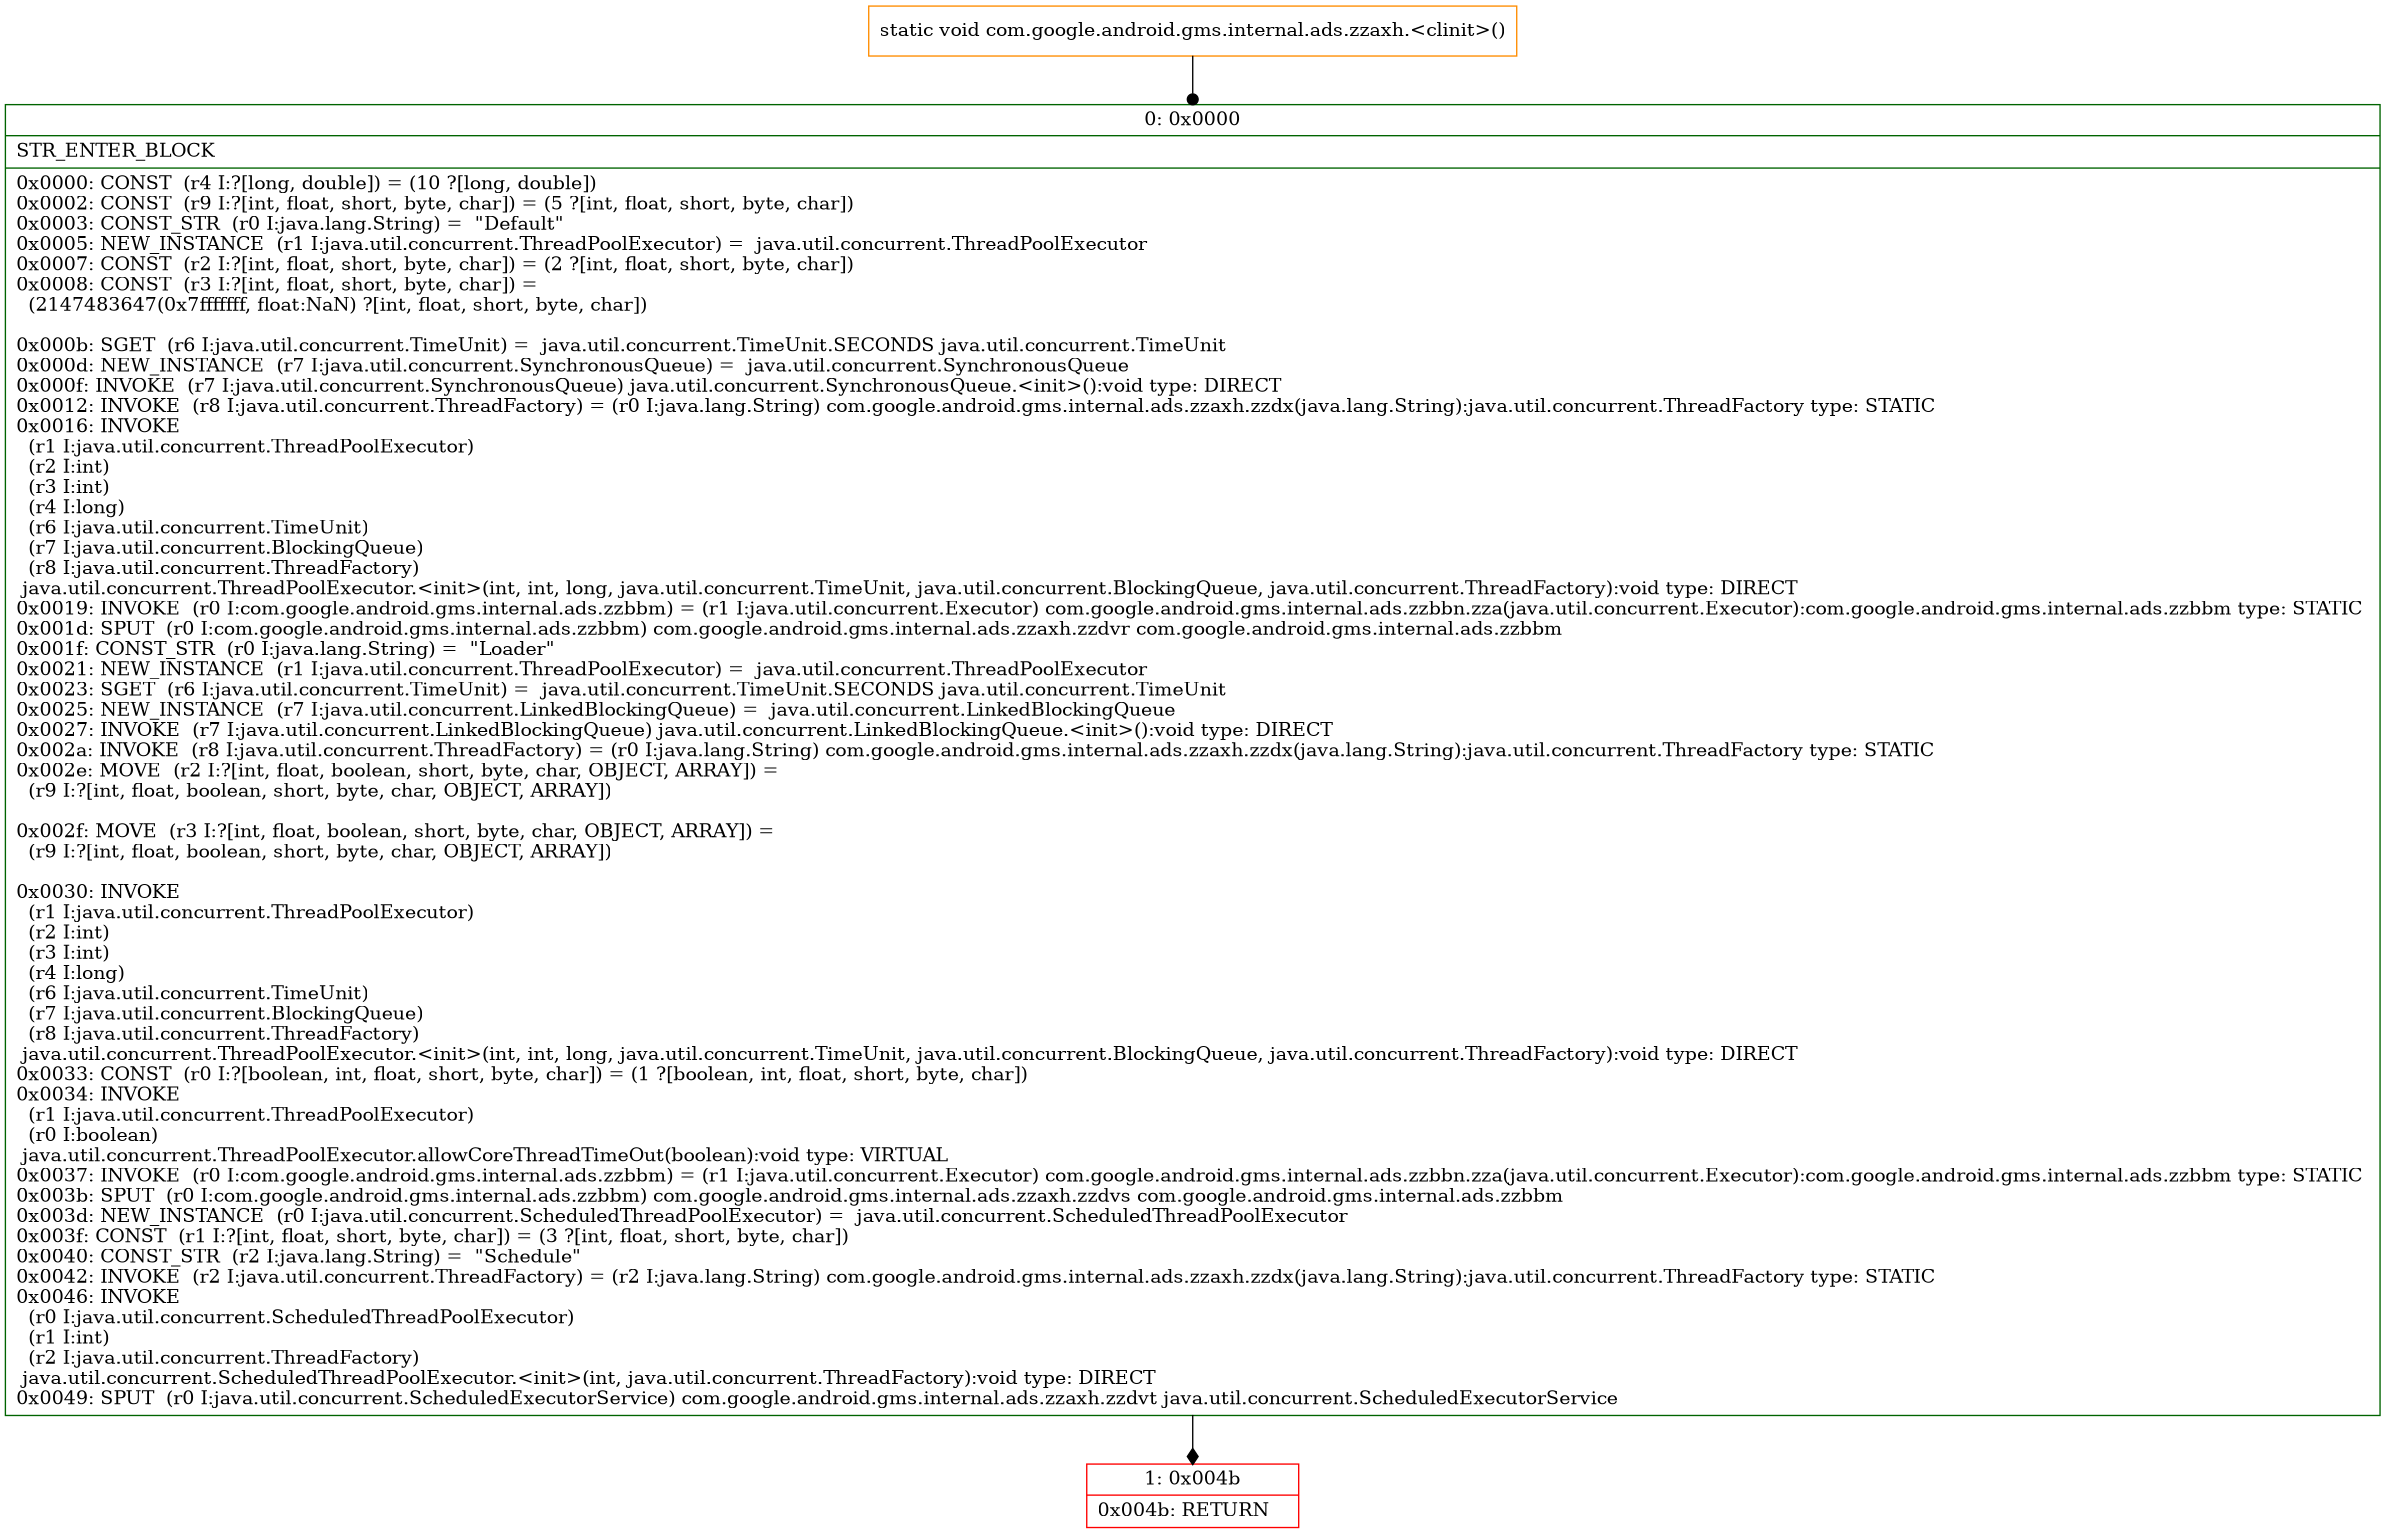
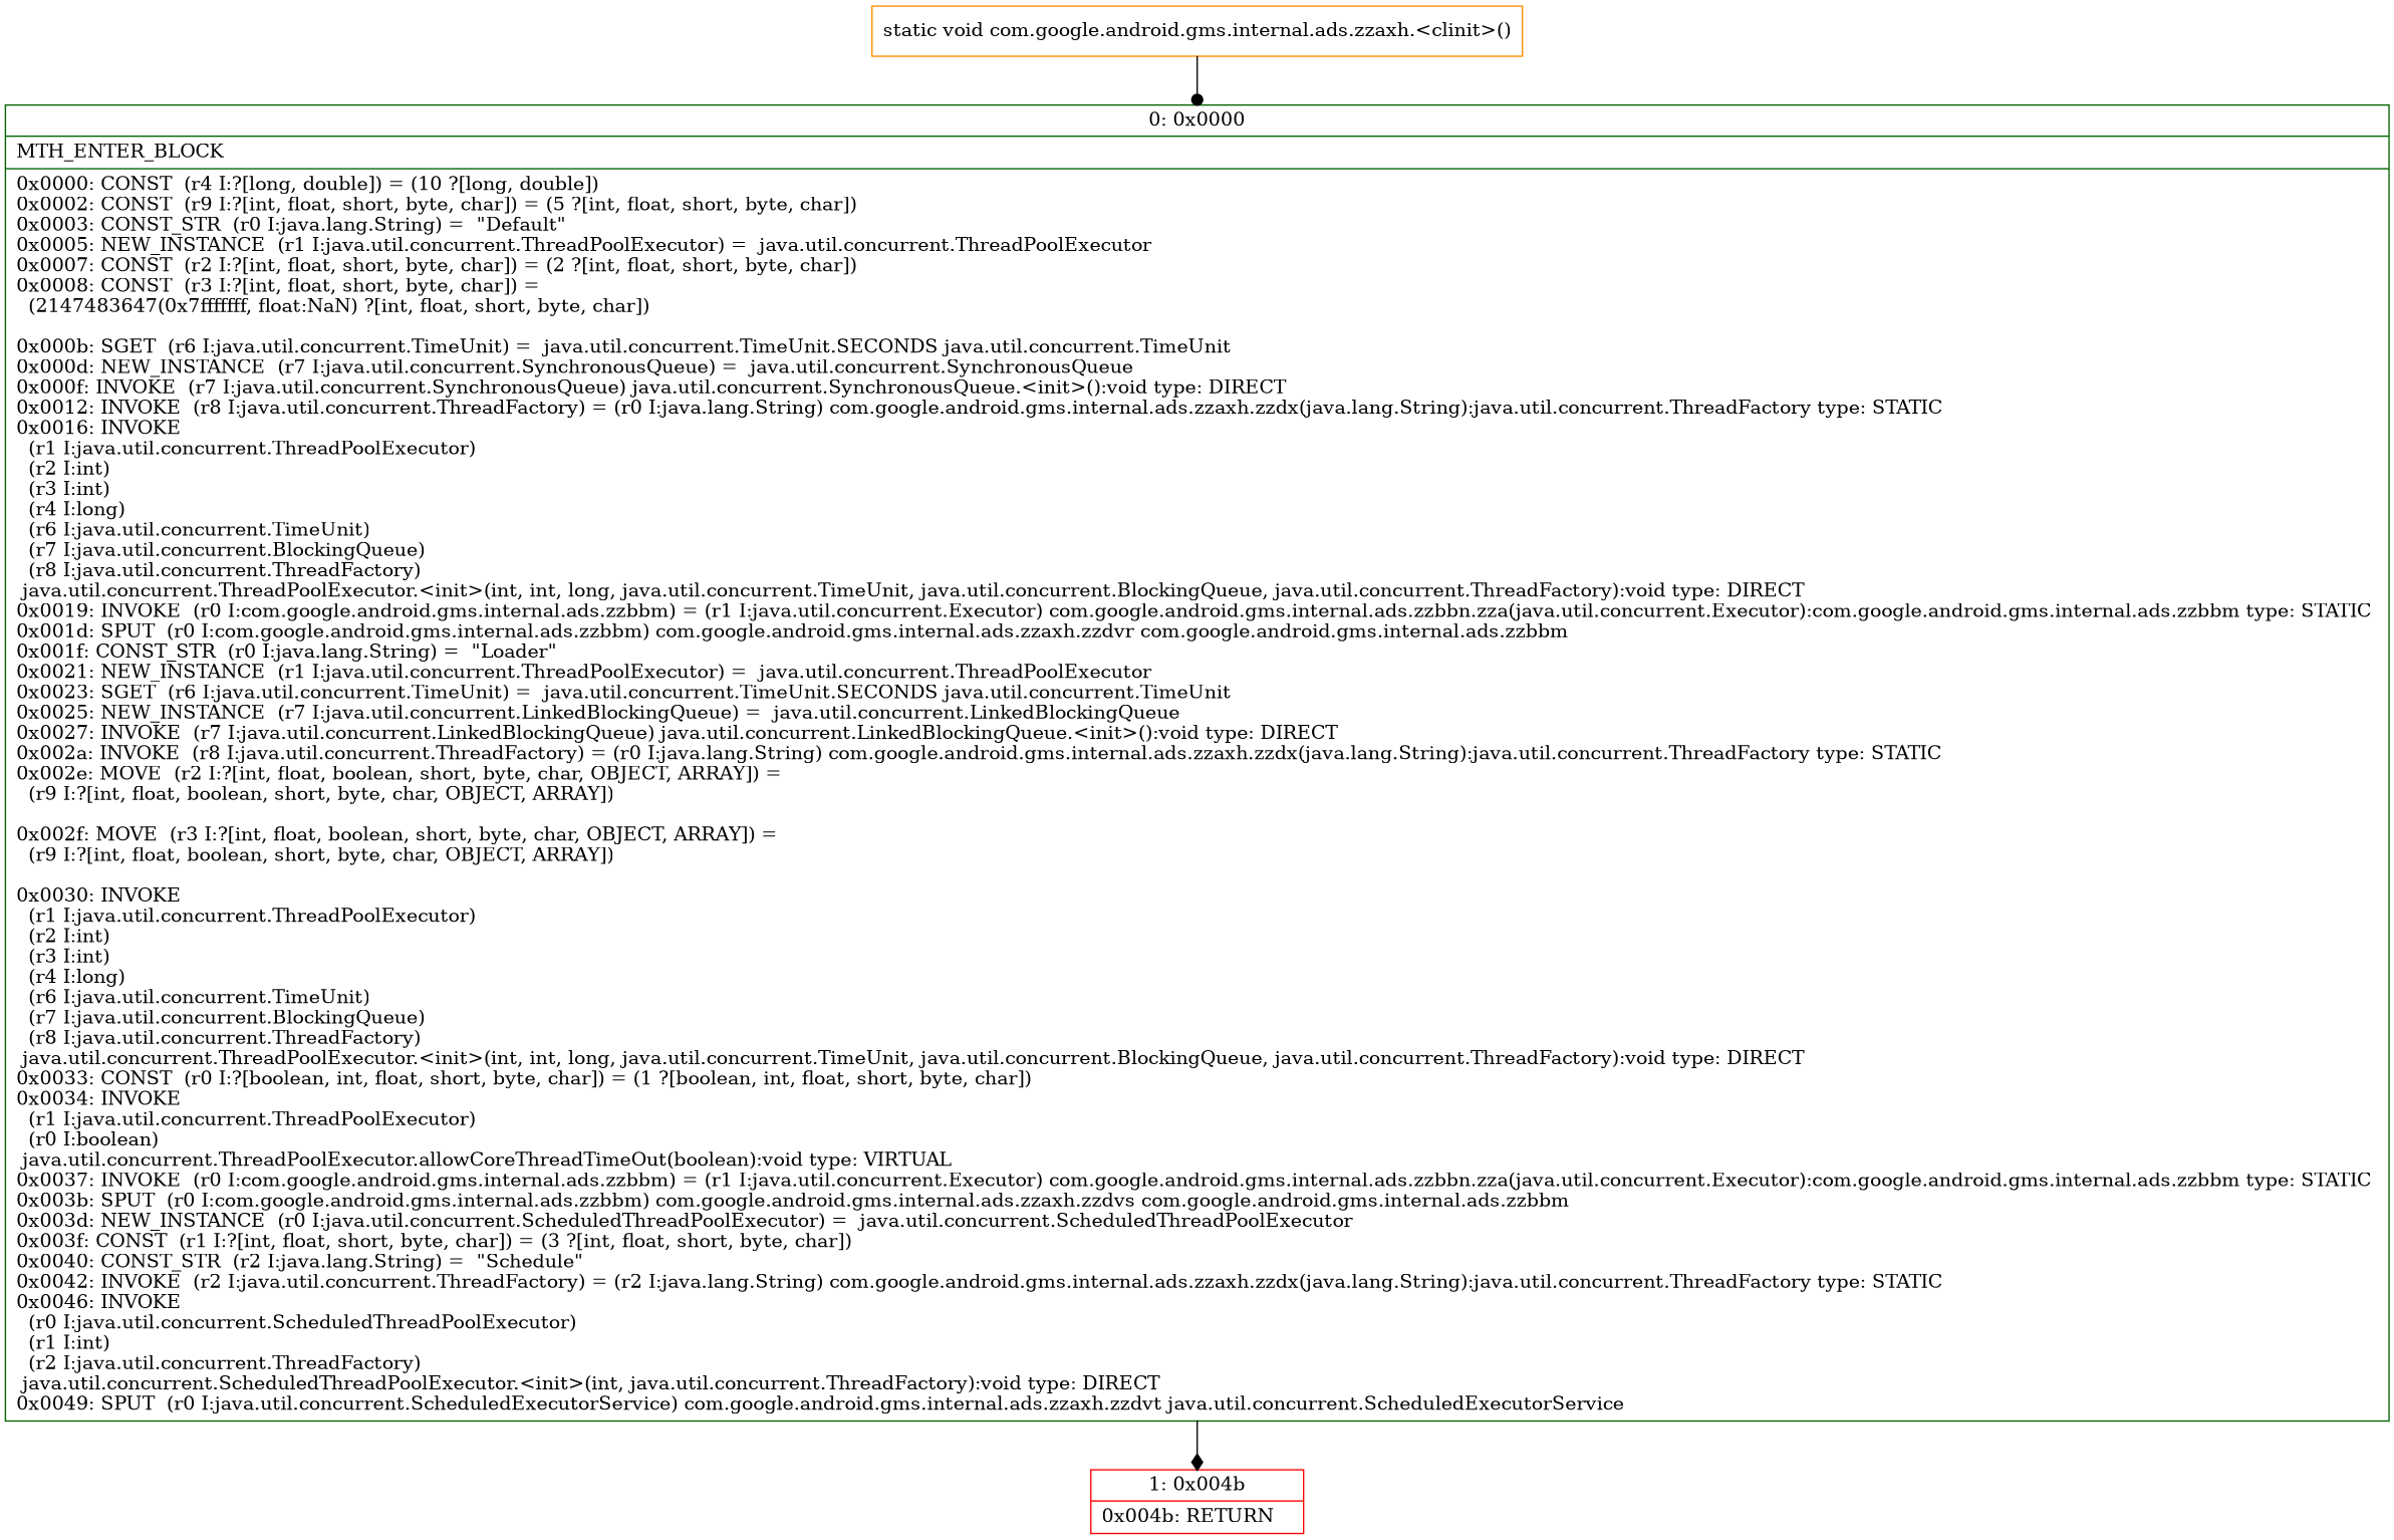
  digraph {
    node [shape=record]
-   n1 [label="{0\:\ 0x0000|STR_ENTER_BLOCK\l|0x0000: CONST  (r4 I:?[long, double]) = (10 ?[long, double]) \l0x0002: CONST  (r9 I:?[int, float, short, byte, char]) = (5 ?[int, float, short, byte, char]) \l0x0003: CONST_STR  (r0 I:java.lang.String) =  \"Default\" \l0x0005: NEW_INSTANCE  (r1 I:java.util.concurrent.ThreadPoolExecutor) =  java.util.concurrent.ThreadPoolExecutor \l0x0007: CONST  (r2 I:?[int, float, short, byte, char]) = (2 ?[int, float, short, byte, char]) \l0x0008: CONST  (r3 I:?[int, float, short, byte, char]) = \l  (2147483647(0x7fffffff, float:NaN) ?[int, float, short, byte, char])\l \l0x000b: SGET  (r6 I:java.util.concurrent.TimeUnit) =  java.util.concurrent.TimeUnit.SECONDS java.util.concurrent.TimeUnit \l0x000d: NEW_INSTANCE  (r7 I:java.util.concurrent.SynchronousQueue) =  java.util.concurrent.SynchronousQueue \l0x000f: INVOKE  (r7 I:java.util.concurrent.SynchronousQueue) java.util.concurrent.SynchronousQueue.\<init\>():void type: DIRECT \l0x0012: INVOKE  (r8 I:java.util.concurrent.ThreadFactory) = (r0 I:java.lang.String) com.google.android.gms.internal.ads.zzaxh.zzdx(java.lang.String):java.util.concurrent.ThreadFactory type: STATIC \l0x0016: INVOKE  \l  (r1 I:java.util.concurrent.ThreadPoolExecutor)\l  (r2 I:int)\l  (r3 I:int)\l  (r4 I:long)\l  (r6 I:java.util.concurrent.TimeUnit)\l  (r7 I:java.util.concurrent.BlockingQueue)\l  (r8 I:java.util.concurrent.ThreadFactory)\l java.util.concurrent.ThreadPoolExecutor.\<init\>(int, int, long, java.util.concurrent.TimeUnit, java.util.concurrent.BlockingQueue, java.util.concurrent.ThreadFactory):void type: DIRECT \l0x0019: INVOKE  (r0 I:com.google.android.gms.internal.ads.zzbbm) = (r1 I:java.util.concurrent.Executor) com.google.android.gms.internal.ads.zzbbn.zza(java.util.concurrent.Executor):com.google.android.gms.internal.ads.zzbbm type: STATIC \l0x001d: SPUT  (r0 I:com.google.android.gms.internal.ads.zzbbm) com.google.android.gms.internal.ads.zzaxh.zzdvr com.google.android.gms.internal.ads.zzbbm \l0x001f: CONST_STR  (r0 I:java.lang.String) =  \"Loader\" \l0x0021: NEW_INSTANCE  (r1 I:java.util.concurrent.ThreadPoolExecutor) =  java.util.concurrent.ThreadPoolExecutor \l0x0023: SGET  (r6 I:java.util.concurrent.TimeUnit) =  java.util.concurrent.TimeUnit.SECONDS java.util.concurrent.TimeUnit \l0x0025: NEW_INSTANCE  (r7 I:java.util.concurrent.LinkedBlockingQueue) =  java.util.concurrent.LinkedBlockingQueue \l0x0027: INVOKE  (r7 I:java.util.concurrent.LinkedBlockingQueue) java.util.concurrent.LinkedBlockingQueue.\<init\>():void type: DIRECT \l0x002a: INVOKE  (r8 I:java.util.concurrent.ThreadFactory) = (r0 I:java.lang.String) com.google.android.gms.internal.ads.zzaxh.zzdx(java.lang.String):java.util.concurrent.ThreadFactory type: STATIC \l0x002e: MOVE  (r2 I:?[int, float, boolean, short, byte, char, OBJECT, ARRAY]) = \l  (r9 I:?[int, float, boolean, short, byte, char, OBJECT, ARRAY])\l \l0x002f: MOVE  (r3 I:?[int, float, boolean, short, byte, char, OBJECT, ARRAY]) = \l  (r9 I:?[int, float, boolean, short, byte, char, OBJECT, ARRAY])\l \l0x0030: INVOKE  \l  (r1 I:java.util.concurrent.ThreadPoolExecutor)\l  (r2 I:int)\l  (r3 I:int)\l  (r4 I:long)\l  (r6 I:java.util.concurrent.TimeUnit)\l  (r7 I:java.util.concurrent.BlockingQueue)\l  (r8 I:java.util.concurrent.ThreadFactory)\l java.util.concurrent.ThreadPoolExecutor.\<init\>(int, int, long, java.util.concurrent.TimeUnit, java.util.concurrent.BlockingQueue, java.util.concurrent.ThreadFactory):void type: DIRECT \l0x0033: CONST  (r0 I:?[boolean, int, float, short, byte, char]) = (1 ?[boolean, int, float, short, byte, char]) \l0x0034: INVOKE  \l  (r1 I:java.util.concurrent.ThreadPoolExecutor)\l  (r0 I:boolean)\l java.util.concurrent.ThreadPoolExecutor.allowCoreThreadTimeOut(boolean):void type: VIRTUAL \l0x0037: INVOKE  (r0 I:com.google.android.gms.internal.ads.zzbbm) = (r1 I:java.util.concurrent.Executor) com.google.android.gms.internal.ads.zzbbn.zza(java.util.concurrent.Executor):com.google.android.gms.internal.ads.zzbbm type: STATIC \l0x003b: SPUT  (r0 I:com.google.android.gms.internal.ads.zzbbm) com.google.android.gms.internal.ads.zzaxh.zzdvs com.google.android.gms.internal.ads.zzbbm \l0x003d: NEW_INSTANCE  (r0 I:java.util.concurrent.ScheduledThreadPoolExecutor) =  java.util.concurrent.ScheduledThreadPoolExecutor \l0x003f: CONST  (r1 I:?[int, float, short, byte, char]) = (3 ?[int, float, short, byte, char]) \l0x0040: CONST_STR  (r2 I:java.lang.String) =  \"Schedule\" \l0x0042: INVOKE  (r2 I:java.util.concurrent.ThreadFactory) = (r2 I:java.lang.String) com.google.android.gms.internal.ads.zzaxh.zzdx(java.lang.String):java.util.concurrent.ThreadFactory type: STATIC \l0x0046: INVOKE  \l  (r0 I:java.util.concurrent.ScheduledThreadPoolExecutor)\l  (r1 I:int)\l  (r2 I:java.util.concurrent.ThreadFactory)\l java.util.concurrent.ScheduledThreadPoolExecutor.\<init\>(int, java.util.concurrent.ThreadFactory):void type: DIRECT \l0x0049: SPUT  (r0 I:java.util.concurrent.ScheduledExecutorService) com.google.android.gms.internal.ads.zzaxh.zzdvt java.util.concurrent.ScheduledExecutorService \l}" color=darkgreen]
+   n1 [label="{0\:\ 0x0000|MTH_ENTER_BLOCK\l|0x0000: CONST  (r4 I:?[long, double]) = (10 ?[long, double]) \l0x0002: CONST  (r9 I:?[int, float, short, byte, char]) = (5 ?[int, float, short, byte, char]) \l0x0003: CONST_STR  (r0 I:java.lang.String) =  \"Default\" \l0x0005: NEW_INSTANCE  (r1 I:java.util.concurrent.ThreadPoolExecutor) =  java.util.concurrent.ThreadPoolExecutor \l0x0007: CONST  (r2 I:?[int, float, short, byte, char]) = (2 ?[int, float, short, byte, char]) \l0x0008: CONST  (r3 I:?[int, float, short, byte, char]) = \l  (2147483647(0x7fffffff, float:NaN) ?[int, float, short, byte, char])\l \l0x000b: SGET  (r6 I:java.util.concurrent.TimeUnit) =  java.util.concurrent.TimeUnit.SECONDS java.util.concurrent.TimeUnit \l0x000d: NEW_INSTANCE  (r7 I:java.util.concurrent.SynchronousQueue) =  java.util.concurrent.SynchronousQueue \l0x000f: INVOKE  (r7 I:java.util.concurrent.SynchronousQueue) java.util.concurrent.SynchronousQueue.\<init\>():void type: DIRECT \l0x0012: INVOKE  (r8 I:java.util.concurrent.ThreadFactory) = (r0 I:java.lang.String) com.google.android.gms.internal.ads.zzaxh.zzdx(java.lang.String):java.util.concurrent.ThreadFactory type: STATIC \l0x0016: INVOKE  \l  (r1 I:java.util.concurrent.ThreadPoolExecutor)\l  (r2 I:int)\l  (r3 I:int)\l  (r4 I:long)\l  (r6 I:java.util.concurrent.TimeUnit)\l  (r7 I:java.util.concurrent.BlockingQueue)\l  (r8 I:java.util.concurrent.ThreadFactory)\l java.util.concurrent.ThreadPoolExecutor.\<init\>(int, int, long, java.util.concurrent.TimeUnit, java.util.concurrent.BlockingQueue, java.util.concurrent.ThreadFactory):void type: DIRECT \l0x0019: INVOKE  (r0 I:com.google.android.gms.internal.ads.zzbbm) = (r1 I:java.util.concurrent.Executor) com.google.android.gms.internal.ads.zzbbn.zza(java.util.concurrent.Executor):com.google.android.gms.internal.ads.zzbbm type: STATIC \l0x001d: SPUT  (r0 I:com.google.android.gms.internal.ads.zzbbm) com.google.android.gms.internal.ads.zzaxh.zzdvr com.google.android.gms.internal.ads.zzbbm \l0x001f: CONST_STR  (r0 I:java.lang.String) =  \"Loader\" \l0x0021: NEW_INSTANCE  (r1 I:java.util.concurrent.ThreadPoolExecutor) =  java.util.concurrent.ThreadPoolExecutor \l0x0023: SGET  (r6 I:java.util.concurrent.TimeUnit) =  java.util.concurrent.TimeUnit.SECONDS java.util.concurrent.TimeUnit \l0x0025: NEW_INSTANCE  (r7 I:java.util.concurrent.LinkedBlockingQueue) =  java.util.concurrent.LinkedBlockingQueue \l0x0027: INVOKE  (r7 I:java.util.concurrent.LinkedBlockingQueue) java.util.concurrent.LinkedBlockingQueue.\<init\>():void type: DIRECT \l0x002a: INVOKE  (r8 I:java.util.concurrent.ThreadFactory) = (r0 I:java.lang.String) com.google.android.gms.internal.ads.zzaxh.zzdx(java.lang.String):java.util.concurrent.ThreadFactory type: STATIC \l0x002e: MOVE  (r2 I:?[int, float, boolean, short, byte, char, OBJECT, ARRAY]) = \l  (r9 I:?[int, float, boolean, short, byte, char, OBJECT, ARRAY])\l \l0x002f: MOVE  (r3 I:?[int, float, boolean, short, byte, char, OBJECT, ARRAY]) = \l  (r9 I:?[int, float, boolean, short, byte, char, OBJECT, ARRAY])\l \l0x0030: INVOKE  \l  (r1 I:java.util.concurrent.ThreadPoolExecutor)\l  (r2 I:int)\l  (r3 I:int)\l  (r4 I:long)\l  (r6 I:java.util.concurrent.TimeUnit)\l  (r7 I:java.util.concurrent.BlockingQueue)\l  (r8 I:java.util.concurrent.ThreadFactory)\l java.util.concurrent.ThreadPoolExecutor.\<init\>(int, int, long, java.util.concurrent.TimeUnit, java.util.concurrent.BlockingQueue, java.util.concurrent.ThreadFactory):void type: DIRECT \l0x0033: CONST  (r0 I:?[boolean, int, float, short, byte, char]) = (1 ?[boolean, int, float, short, byte, char]) \l0x0034: INVOKE  \l  (r1 I:java.util.concurrent.ThreadPoolExecutor)\l  (r0 I:boolean)\l java.util.concurrent.ThreadPoolExecutor.allowCoreThreadTimeOut(boolean):void type: VIRTUAL \l0x0037: INVOKE  (r0 I:com.google.android.gms.internal.ads.zzbbm) = (r1 I:java.util.concurrent.Executor) com.google.android.gms.internal.ads.zzbbn.zza(java.util.concurrent.Executor):com.google.android.gms.internal.ads.zzbbm type: STATIC \l0x003b: SPUT  (r0 I:com.google.android.gms.internal.ads.zzbbm) com.google.android.gms.internal.ads.zzaxh.zzdvs com.google.android.gms.internal.ads.zzbbm \l0x003d: NEW_INSTANCE  (r0 I:java.util.concurrent.ScheduledThreadPoolExecutor) =  java.util.concurrent.ScheduledThreadPoolExecutor \l0x003f: CONST  (r1 I:?[int, float, short, byte, char]) = (3 ?[int, float, short, byte, char]) \l0x0040: CONST_STR  (r2 I:java.lang.String) =  \"Schedule\" \l0x0042: INVOKE  (r2 I:java.util.concurrent.ThreadFactory) = (r2 I:java.lang.String) com.google.android.gms.internal.ads.zzaxh.zzdx(java.lang.String):java.util.concurrent.ThreadFactory type: STATIC \l0x0046: INVOKE  \l  (r0 I:java.util.concurrent.ScheduledThreadPoolExecutor)\l  (r1 I:int)\l  (r2 I:java.util.concurrent.ThreadFactory)\l java.util.concurrent.ScheduledThreadPoolExecutor.\<init\>(int, java.util.concurrent.ThreadFactory):void type: DIRECT \l0x0049: SPUT  (r0 I:java.util.concurrent.ScheduledExecutorService) com.google.android.gms.internal.ads.zzaxh.zzdvt java.util.concurrent.ScheduledExecutorService \l}" color=darkgreen]
    n2 [label="{1\:\ 0x004b|0x004b: RETURN   \l}" color=red]
    n3 [label="{static void com.google.android.gms.internal.ads.zzaxh.\<clinit\>() }" color=darkorange]
    n1 -> n2 [arrowhead=diamond]
    n3 -> n1 [arrowhead=dot]
  }
